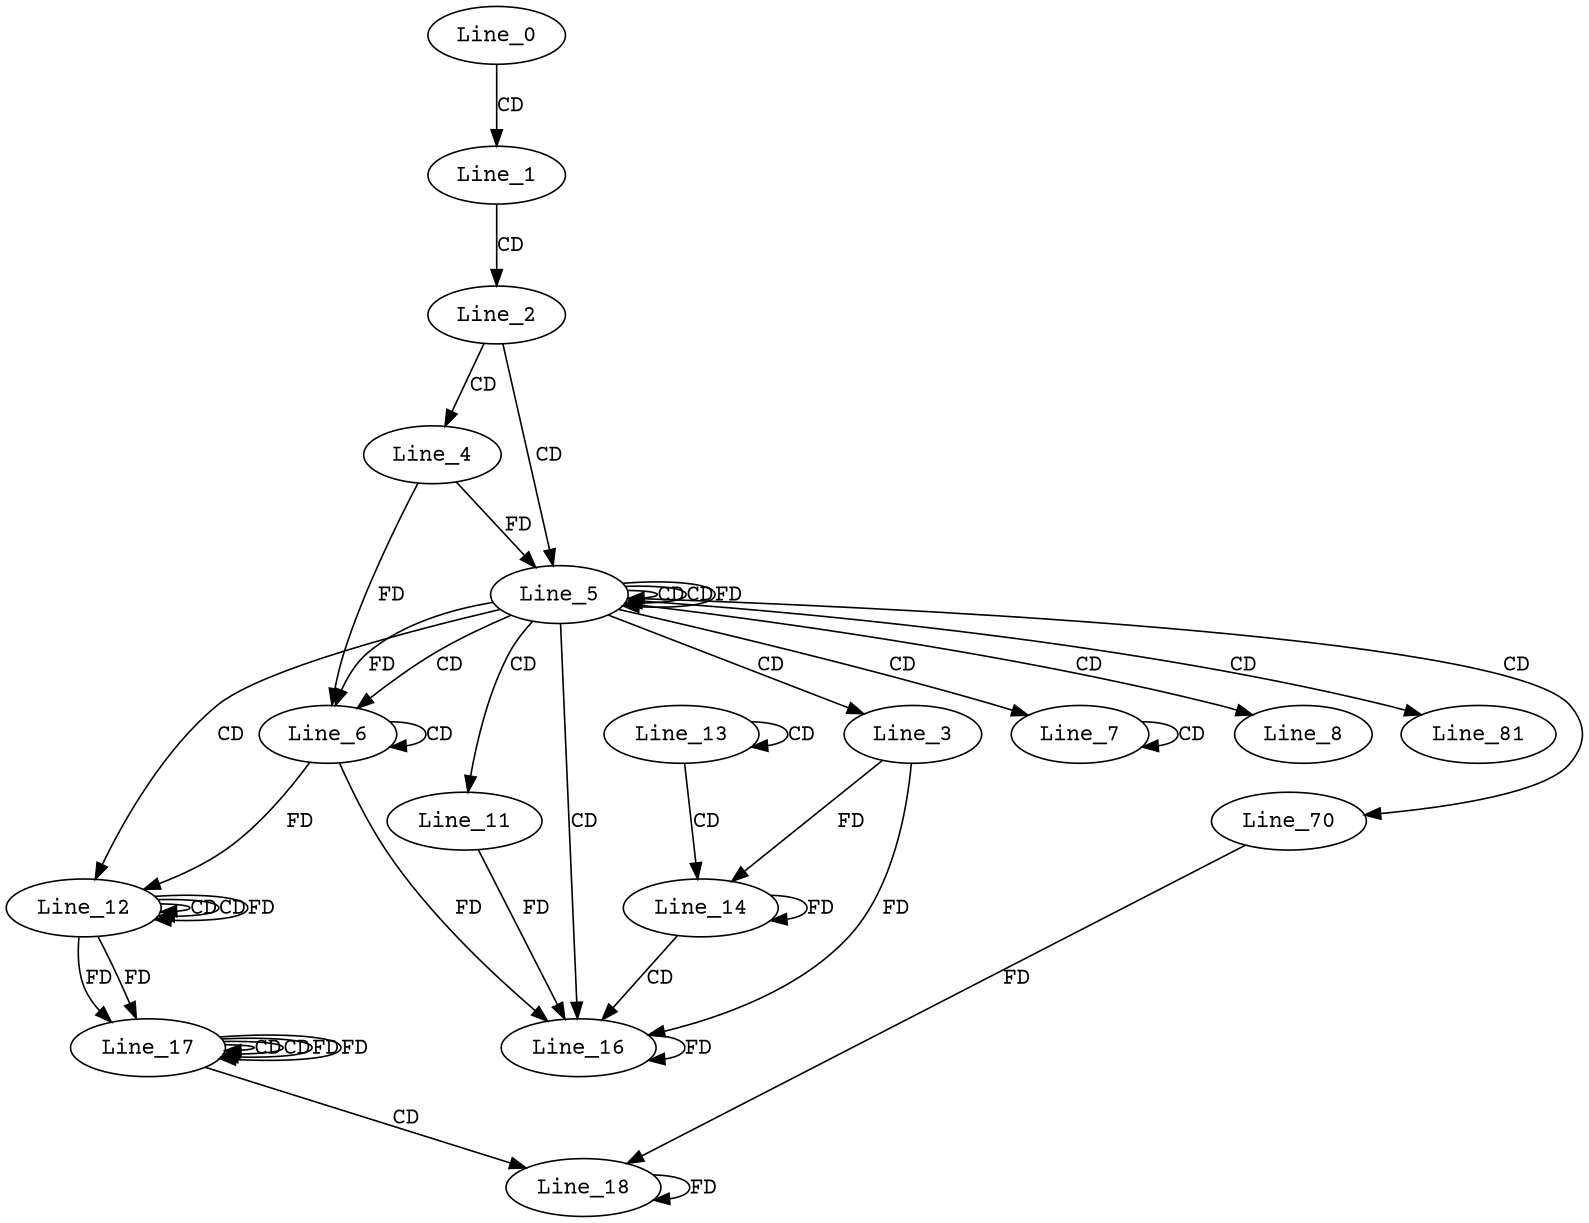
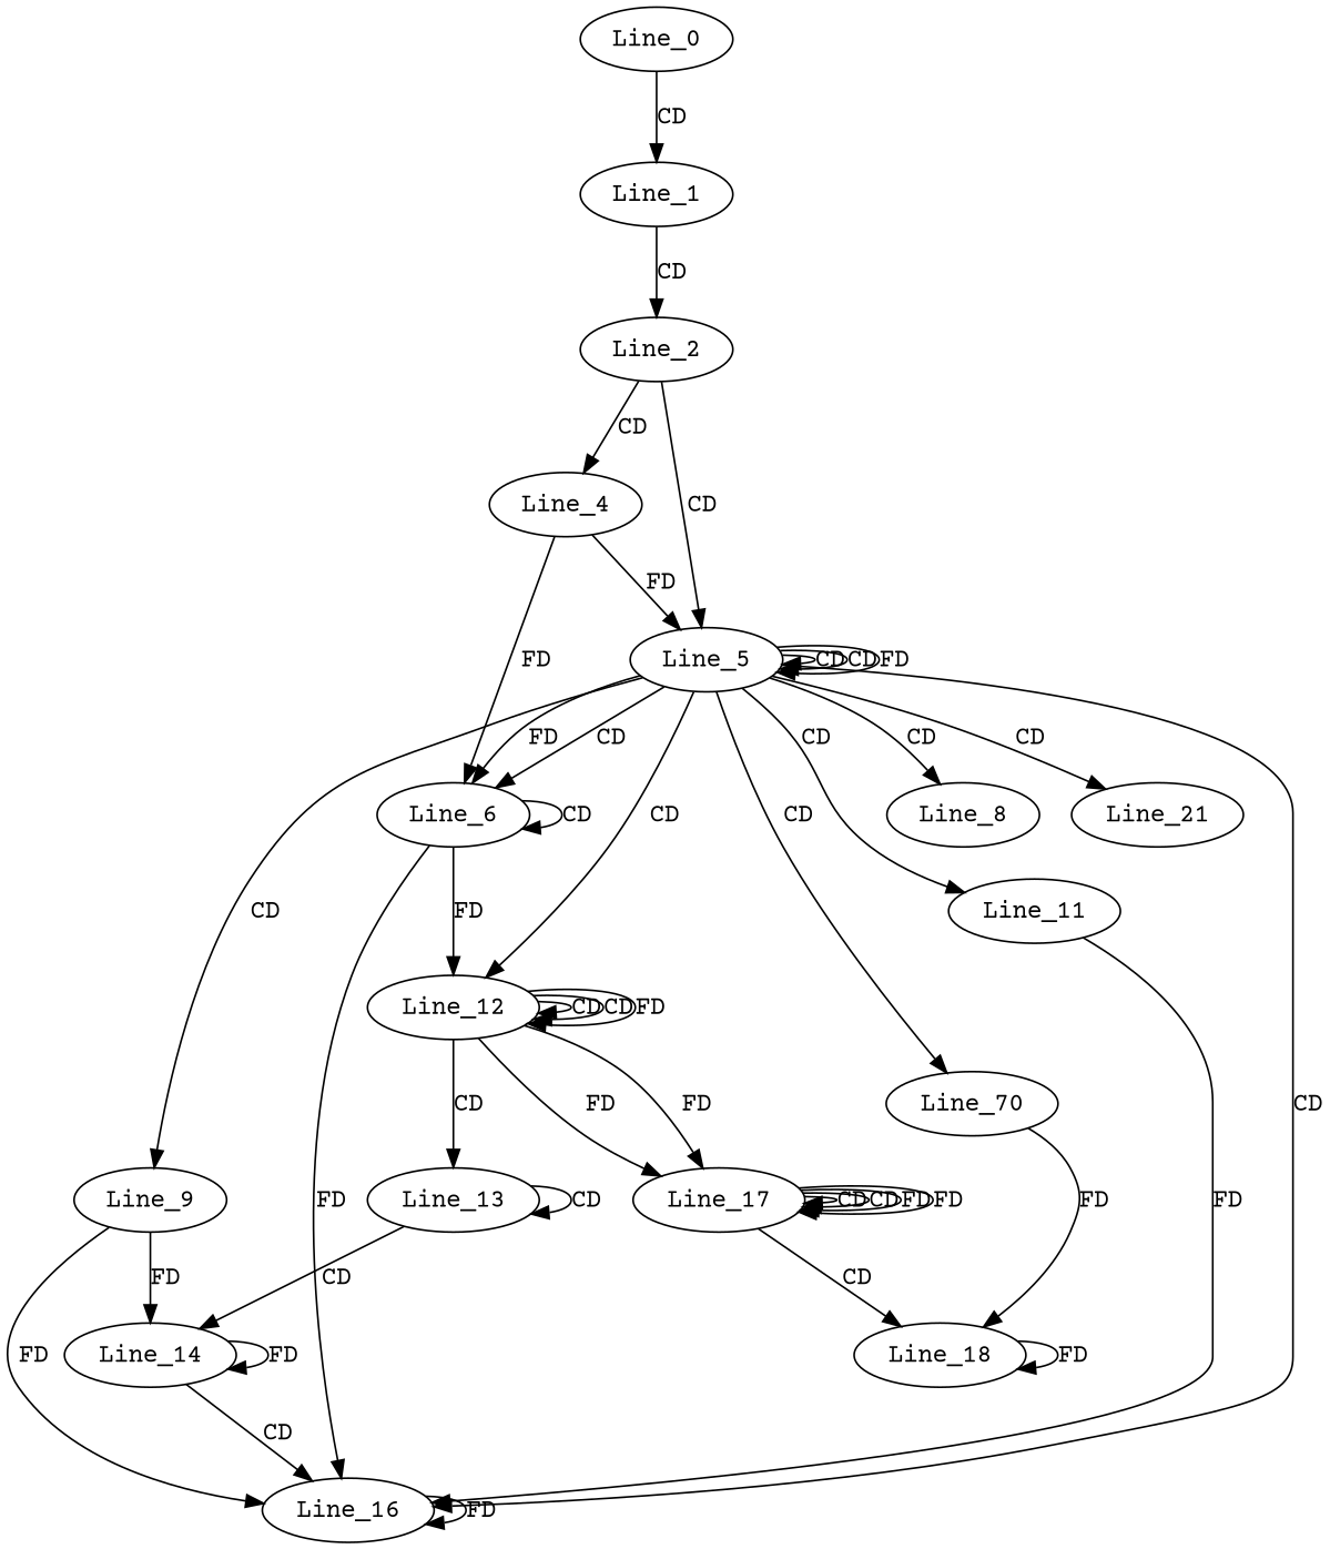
  digraph {
    fontname="Courier Prime"
    node [fontname="Courier Prime"]
    edge [fontname="Courier Prime"]
    Line_0
    Line_1
    Line_2
    Line_4
    Line_5
    Line_6
-   Line_7
    Line_8
-   Line_9 [label=Line_3]
+   Line_9
    n10 [label=Line_70]
    Line_11
    Line_12
    Line_16
-   Line_21 [label=Line_81]
+   Line_21
    Line_14
    Line_18
    Line_13
    Line_17
    Line_0 -> Line_1 [label=CD]
    Line_1 -> Line_2 [label=CD]
    Line_2 -> Line_4 [label=CD]
    Line_2 -> Line_5 [label=CD]
    Line_4 -> Line_5 [label=FD]
    Line_4 -> Line_6 [label=FD]
    Line_5 -> Line_5 [label=CD]
    Line_5 -> Line_5 [label=CD]
    Line_5 -> Line_5 [label=FD]
    Line_5 -> Line_6 [label=CD]
    Line_5 -> Line_6 [label=FD]
-   Line_5 -> Line_7 [label=CD]
    Line_5 -> Line_8 [label=CD]
    Line_5 -> Line_9 [label=CD]
    Line_5 -> n10 [label=CD]
    Line_5 -> Line_11 [label=CD]
    Line_5 -> Line_12 [label=CD]
    Line_5 -> Line_16 [label=CD]
    Line_5 -> Line_21 [label=CD]
    Line_6 -> Line_6 [label=CD]
    Line_6 -> Line_12 [label=FD]
    Line_6 -> Line_16 [label=FD]
-   Line_7 -> Line_7 [label=CD]
    Line_9 -> Line_16 [label=FD]
    Line_9 -> Line_14 [label=FD]
    n10 -> Line_18 [label=FD]
    Line_11 -> Line_16 [label=FD]
    Line_12 -> Line_12 [label=CD]
    Line_12 -> Line_12 [label=CD]
    Line_12 -> Line_12 [label=FD]
+   Line_12 -> Line_13 [label=CD]
    Line_12 -> Line_17 [label=FD]
    Line_12 -> Line_17 [label=FD]
    Line_16 -> Line_16 [label=FD]
    Line_14 -> Line_16 [label=CD]
    Line_14 -> Line_14 [label=FD]
    Line_18 -> Line_18 [label=FD]
    Line_13 -> Line_14 [label=CD]
    Line_13 -> Line_13 [label=CD]
    Line_17 -> Line_18 [label=CD]
    Line_17 -> Line_17 [label=CD]
    Line_17 -> Line_17 [label=CD]
    Line_17 -> Line_17 [label=FD]
    Line_17 -> Line_17 [label=FD]
  }
